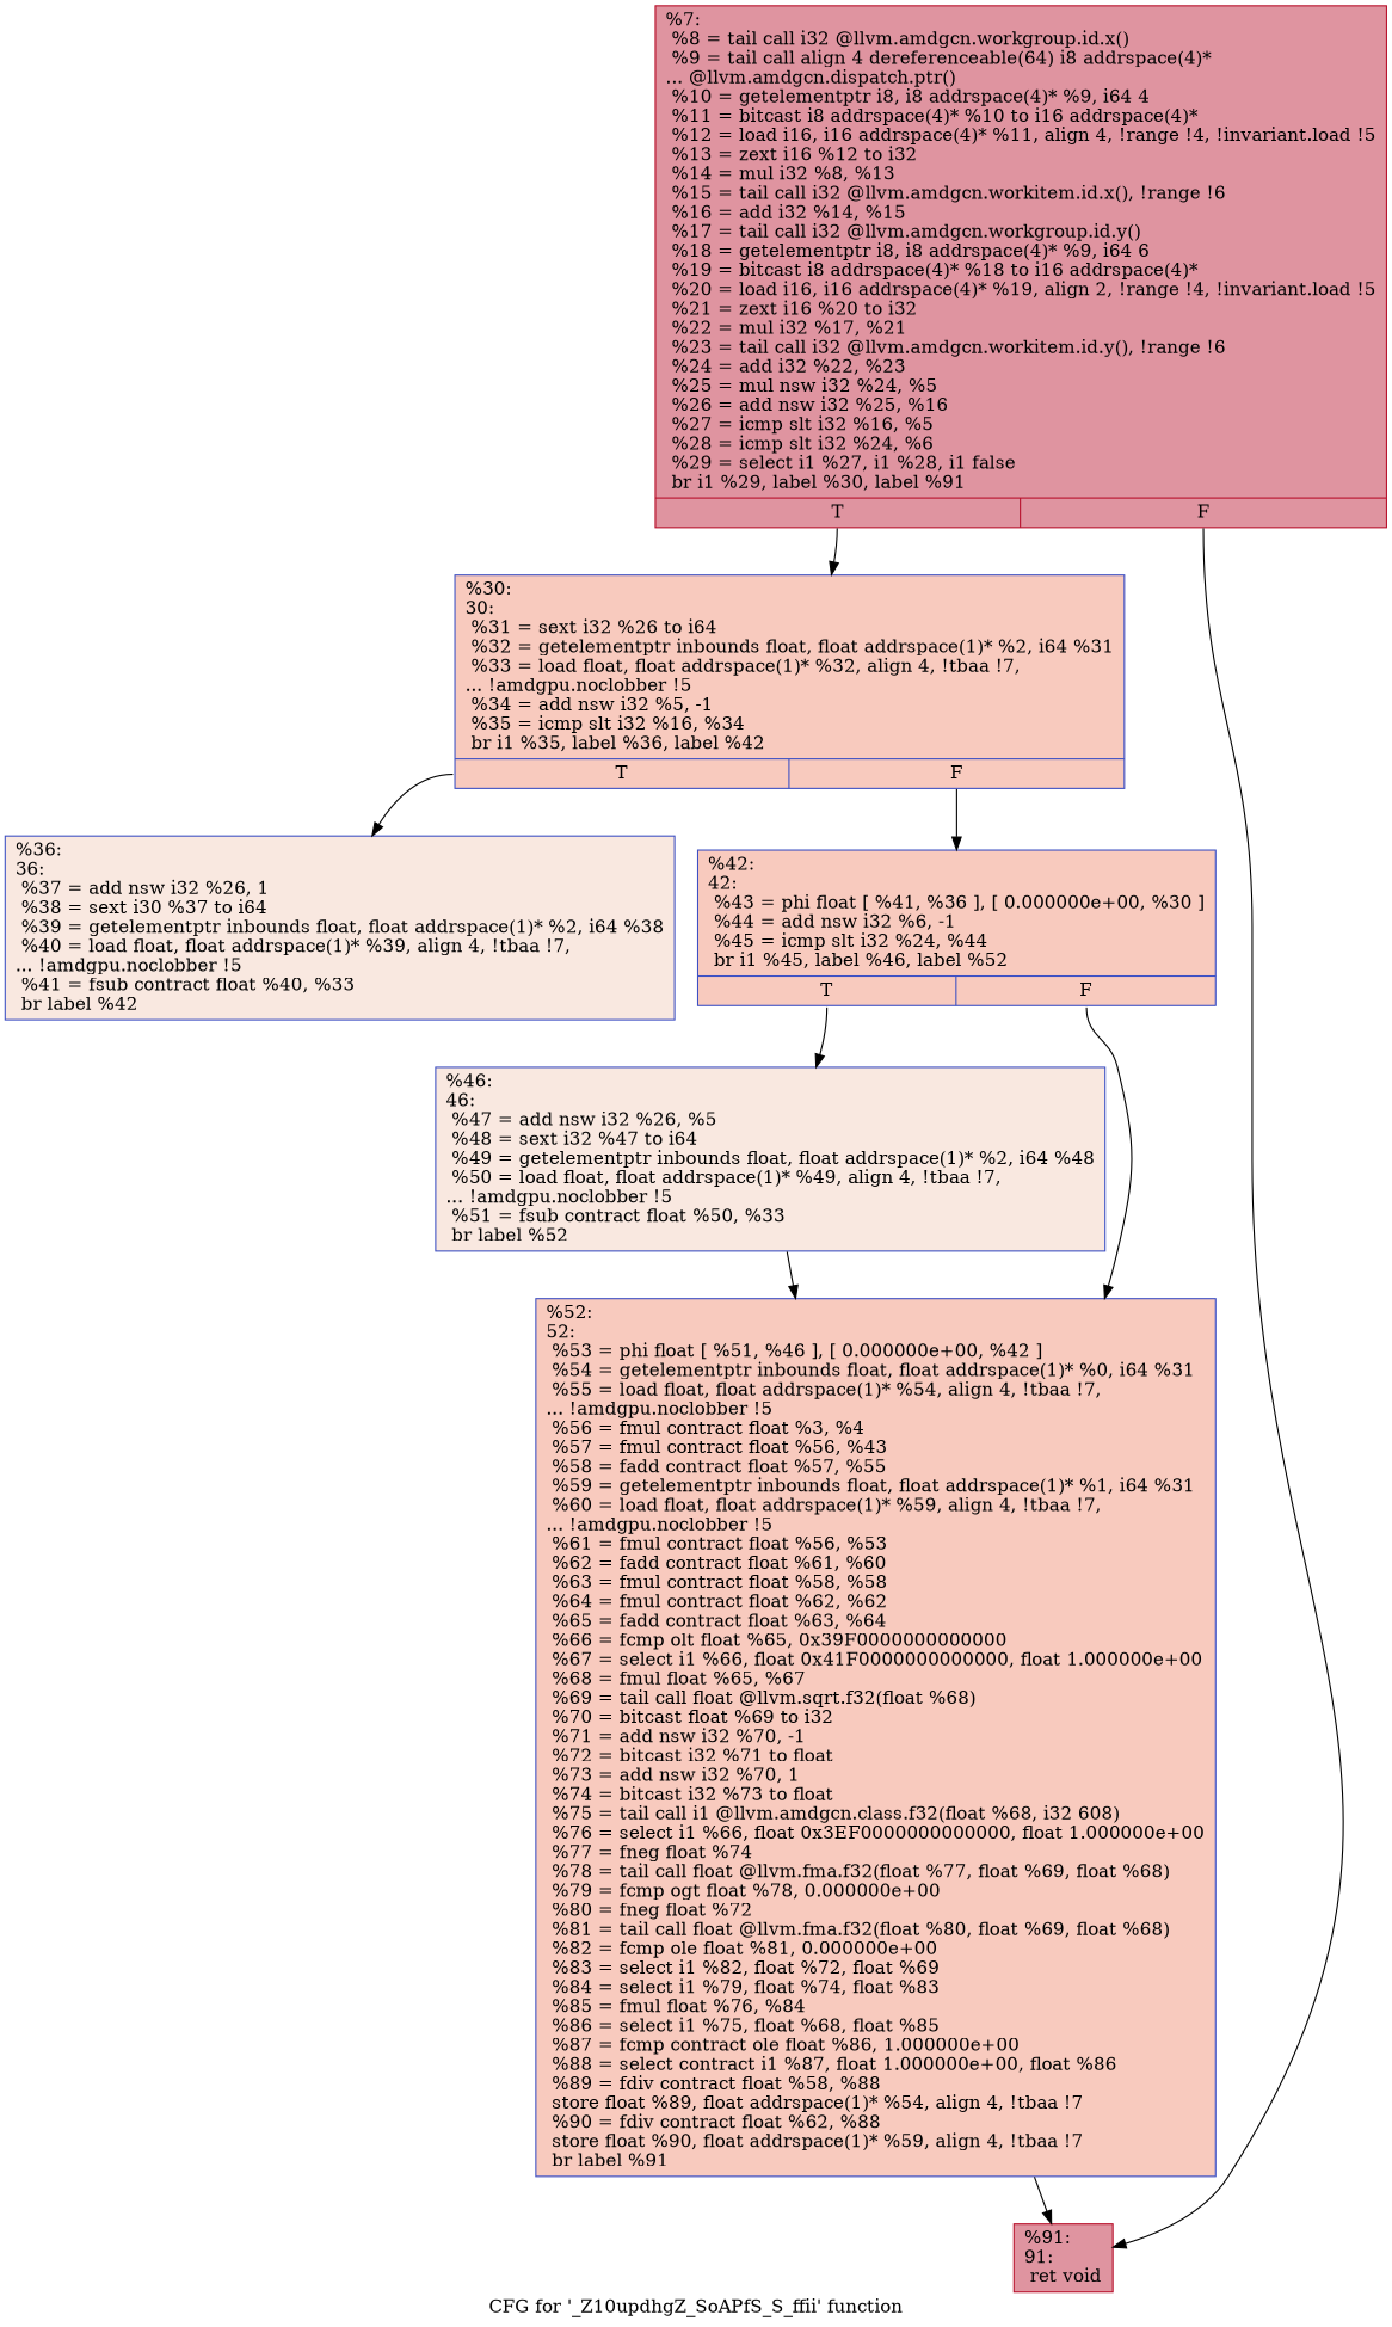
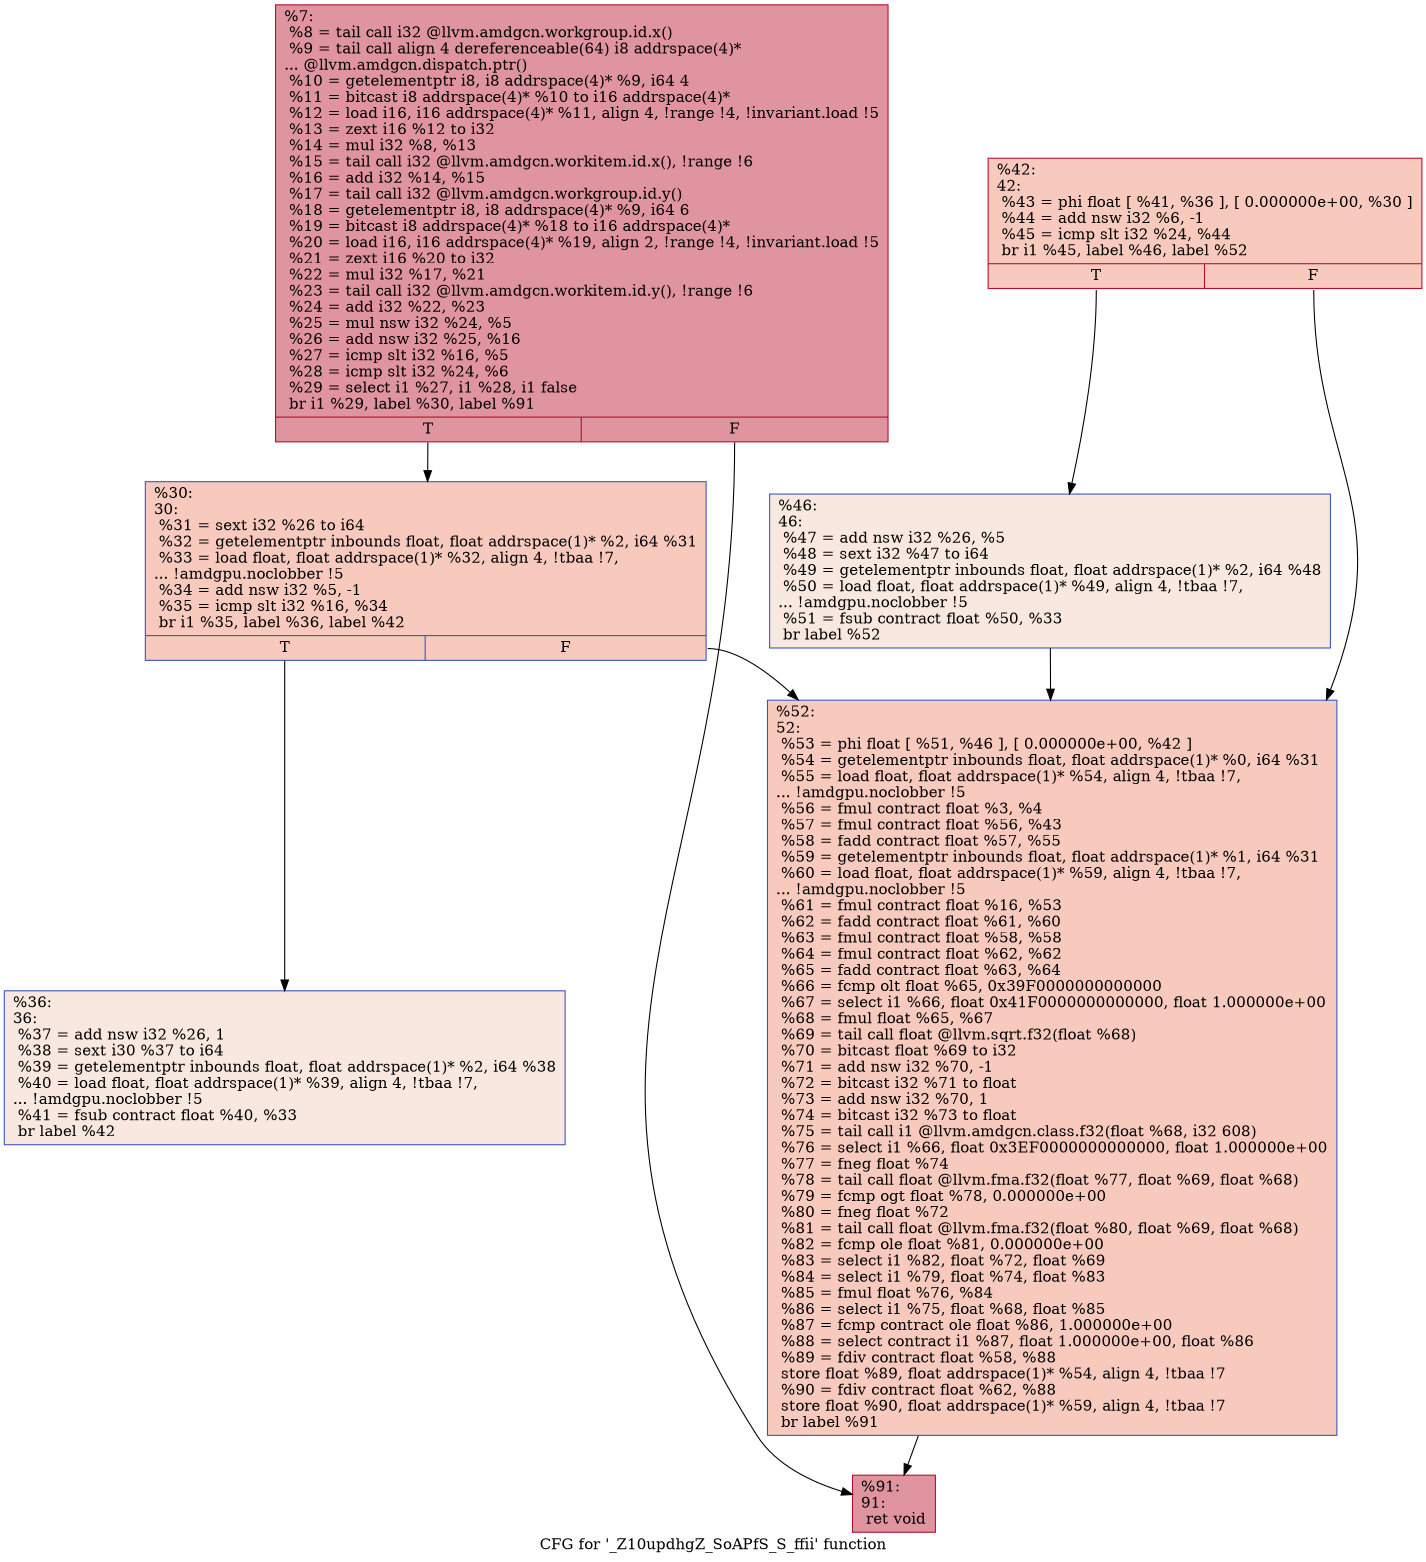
  digraph {
    label="CFG for '_Z10updhgZ_SoAPfS_S_ffii' function"
    node [color="#3d50c3ff" fillcolor="#ef886b70" shape=record style=filled]
    edge [tailport=s0]
    n1 [color="#b70d28ff" fillcolor="#b70d2870" label="{%7:\l  %8 = tail call i32 @llvm.amdgcn.workgroup.id.x()\l  %9 = tail call align 4 dereferenceable(64) i8 addrspace(4)*\l... @llvm.amdgcn.dispatch.ptr()\l  %10 = getelementptr i8, i8 addrspace(4)* %9, i64 4\l  %11 = bitcast i8 addrspace(4)* %10 to i16 addrspace(4)*\l  %12 = load i16, i16 addrspace(4)* %11, align 4, !range !4, !invariant.load !5\l  %13 = zext i16 %12 to i32\l  %14 = mul i32 %8, %13\l  %15 = tail call i32 @llvm.amdgcn.workitem.id.x(), !range !6\l  %16 = add i32 %14, %15\l  %17 = tail call i32 @llvm.amdgcn.workgroup.id.y()\l  %18 = getelementptr i8, i8 addrspace(4)* %9, i64 6\l  %19 = bitcast i8 addrspace(4)* %18 to i16 addrspace(4)*\l  %20 = load i16, i16 addrspace(4)* %19, align 2, !range !4, !invariant.load !5\l  %21 = zext i16 %20 to i32\l  %22 = mul i32 %17, %21\l  %23 = tail call i32 @llvm.amdgcn.workitem.id.y(), !range !6\l  %24 = add i32 %22, %23\l  %25 = mul nsw i32 %24, %5\l  %26 = add nsw i32 %25, %16\l  %27 = icmp slt i32 %16, %5\l  %28 = icmp slt i32 %24, %6\l  %29 = select i1 %27, i1 %28, i1 false\l  br i1 %29, label %30, label %91\l|{<s0>T|<s1>F}}"]
    n2 [label="{%30:\l30:                                               \l  %31 = sext i32 %26 to i64\l  %32 = getelementptr inbounds float, float addrspace(1)* %2, i64 %31\l  %33 = load float, float addrspace(1)* %32, align 4, !tbaa !7,\l... !amdgpu.noclobber !5\l  %34 = add nsw i32 %5, -1\l  %35 = icmp slt i32 %16, %34\l  br i1 %35, label %36, label %42\l|{<s0>T|<s1>F}}"]
    n3 [color="#b70d28ff" fillcolor="#b70d2870" label="{%91:\l91:                                               \l  ret void\l}"]
    n4 [fillcolor="#f1ccb870" label="{%36:\l36:                                               \l  %37 = add nsw i32 %26, 1\l  %38 = sext i30 %37 to i64\l  %39 = getelementptr inbounds float, float addrspace(1)* %2, i64 %38\l  %40 = load float, float addrspace(1)* %39, align 4, !tbaa !7,\l... !amdgpu.noclobber !5\l  %41 = fsub contract float %40, %33\l  br label %42\l}"]
-   n5 [label="{%42:\l42:                                               \l  %43 = phi float [ %41, %36 ], [ 0.000000e+00, %30 ]\l  %44 = add nsw i32 %6, -1\l  %45 = icmp slt i32 %24, %44\l  br i1 %45, label %46, label %52\l|{<s0>T|<s1>F}}"]
+   n5 [color="#b70d28ff" label="{%42:\l42:                                               \l  %43 = phi float [ %41, %36 ], [ 0.000000e+00, %30 ]\l  %44 = add nsw i32 %6, -1\l  %45 = icmp slt i32 %24, %44\l  br i1 %45, label %46, label %52\l|{<s0>T|<s1>F}}"]
    n6 [fillcolor="#f1ccb870" label="{%46:\l46:                                               \l  %47 = add nsw i32 %26, %5\l  %48 = sext i32 %47 to i64\l  %49 = getelementptr inbounds float, float addrspace(1)* %2, i64 %48\l  %50 = load float, float addrspace(1)* %49, align 4, !tbaa !7,\l... !amdgpu.noclobber !5\l  %51 = fsub contract float %50, %33\l  br label %52\l}"]
-   n7 [label="{%52:\l52:                                               \l  %53 = phi float [ %51, %46 ], [ 0.000000e+00, %42 ]\l  %54 = getelementptr inbounds float, float addrspace(1)* %0, i64 %31\l  %55 = load float, float addrspace(1)* %54, align 4, !tbaa !7,\l... !amdgpu.noclobber !5\l  %56 = fmul contract float %3, %4\l  %57 = fmul contract float %56, %43\l  %58 = fadd contract float %57, %55\l  %59 = getelementptr inbounds float, float addrspace(1)* %1, i64 %31\l  %60 = load float, float addrspace(1)* %59, align 4, !tbaa !7,\l... !amdgpu.noclobber !5\l  %61 = fmul contract float %56, %53\l  %62 = fadd contract float %61, %60\l  %63 = fmul contract float %58, %58\l  %64 = fmul contract float %62, %62\l  %65 = fadd contract float %63, %64\l  %66 = fcmp olt float %65, 0x39F0000000000000\l  %67 = select i1 %66, float 0x41F0000000000000, float 1.000000e+00\l  %68 = fmul float %65, %67\l  %69 = tail call float @llvm.sqrt.f32(float %68)\l  %70 = bitcast float %69 to i32\l  %71 = add nsw i32 %70, -1\l  %72 = bitcast i32 %71 to float\l  %73 = add nsw i32 %70, 1\l  %74 = bitcast i32 %73 to float\l  %75 = tail call i1 @llvm.amdgcn.class.f32(float %68, i32 608)\l  %76 = select i1 %66, float 0x3EF0000000000000, float 1.000000e+00\l  %77 = fneg float %74\l  %78 = tail call float @llvm.fma.f32(float %77, float %69, float %68)\l  %79 = fcmp ogt float %78, 0.000000e+00\l  %80 = fneg float %72\l  %81 = tail call float @llvm.fma.f32(float %80, float %69, float %68)\l  %82 = fcmp ole float %81, 0.000000e+00\l  %83 = select i1 %82, float %72, float %69\l  %84 = select i1 %79, float %74, float %83\l  %85 = fmul float %76, %84\l  %86 = select i1 %75, float %68, float %85\l  %87 = fcmp contract ole float %86, 1.000000e+00\l  %88 = select contract i1 %87, float 1.000000e+00, float %86\l  %89 = fdiv contract float %58, %88\l  store float %89, float addrspace(1)* %54, align 4, !tbaa !7\l  %90 = fdiv contract float %62, %88\l  store float %90, float addrspace(1)* %59, align 4, !tbaa !7\l  br label %91\l}"]
+   n7 [label="{%52:\l52:                                               \l  %53 = phi float [ %51, %46 ], [ 0.000000e+00, %42 ]\l  %54 = getelementptr inbounds float, float addrspace(1)* %0, i64 %31\l  %55 = load float, float addrspace(1)* %54, align 4, !tbaa !7,\l... !amdgpu.noclobber !5\l  %56 = fmul contract float %3, %4\l  %57 = fmul contract float %56, %43\l  %58 = fadd contract float %57, %55\l  %59 = getelementptr inbounds float, float addrspace(1)* %1, i64 %31\l  %60 = load float, float addrspace(1)* %59, align 4, !tbaa !7,\l... !amdgpu.noclobber !5\l  %61 = fmul contract float %16, %53\l  %62 = fadd contract float %61, %60\l  %63 = fmul contract float %58, %58\l  %64 = fmul contract float %62, %62\l  %65 = fadd contract float %63, %64\l  %66 = fcmp olt float %65, 0x39F0000000000000\l  %67 = select i1 %66, float 0x41F0000000000000, float 1.000000e+00\l  %68 = fmul float %65, %67\l  %69 = tail call float @llvm.sqrt.f32(float %68)\l  %70 = bitcast float %69 to i32\l  %71 = add nsw i32 %70, -1\l  %72 = bitcast i32 %71 to float\l  %73 = add nsw i32 %70, 1\l  %74 = bitcast i32 %73 to float\l  %75 = tail call i1 @llvm.amdgcn.class.f32(float %68, i32 608)\l  %76 = select i1 %66, float 0x3EF0000000000000, float 1.000000e+00\l  %77 = fneg float %74\l  %78 = tail call float @llvm.fma.f32(float %77, float %69, float %68)\l  %79 = fcmp ogt float %78, 0.000000e+00\l  %80 = fneg float %72\l  %81 = tail call float @llvm.fma.f32(float %80, float %69, float %68)\l  %82 = fcmp ole float %81, 0.000000e+00\l  %83 = select i1 %82, float %72, float %69\l  %84 = select i1 %79, float %74, float %83\l  %85 = fmul float %76, %84\l  %86 = select i1 %75, float %68, float %85\l  %87 = fcmp contract ole float %86, 1.000000e+00\l  %88 = select contract i1 %87, float 1.000000e+00, float %86\l  %89 = fdiv contract float %58, %88\l  store float %89, float addrspace(1)* %54, align 4, !tbaa !7\l  %90 = fdiv contract float %62, %88\l  store float %90, float addrspace(1)* %59, align 4, !tbaa !7\l  br label %91\l}"]
    n1 -> n2
    n1 -> n3 [tailport=s1]
    n2 -> n4
-   n2 -> n5 [tailport=s1]
+   n2 -> n7 [tailport=s1]
    n5 -> n6
    n5 -> n7 [tailport=s1]
    n6 -> n7 [tailport=""]
    n7 -> n3 [tailport=""]
  }
